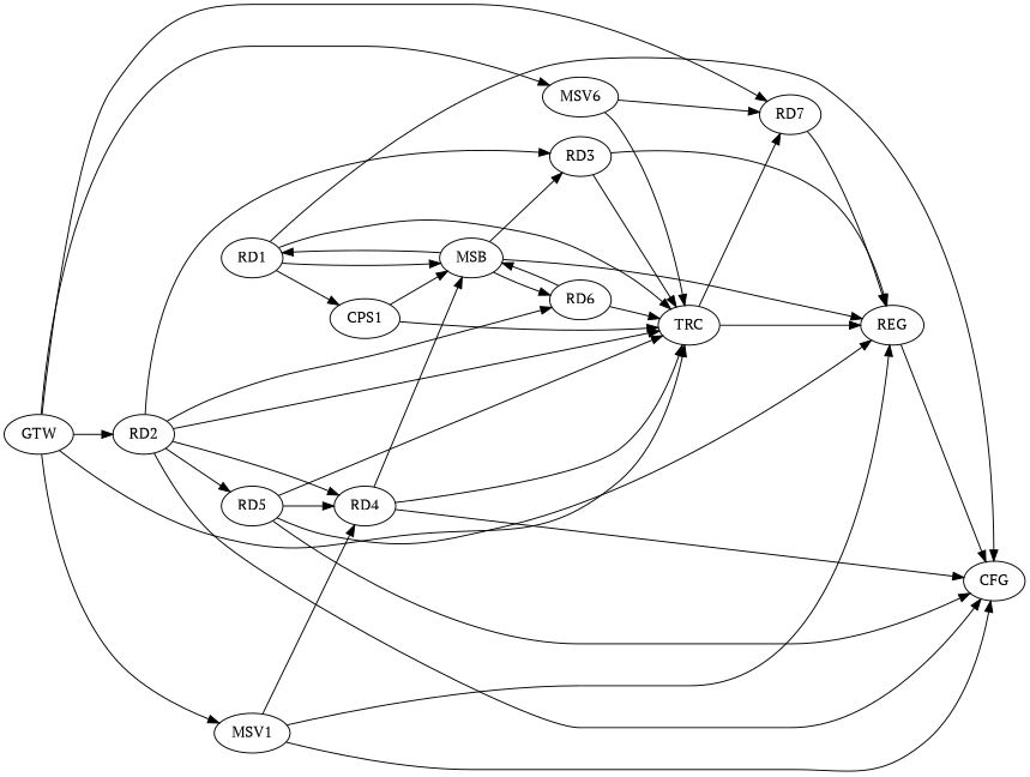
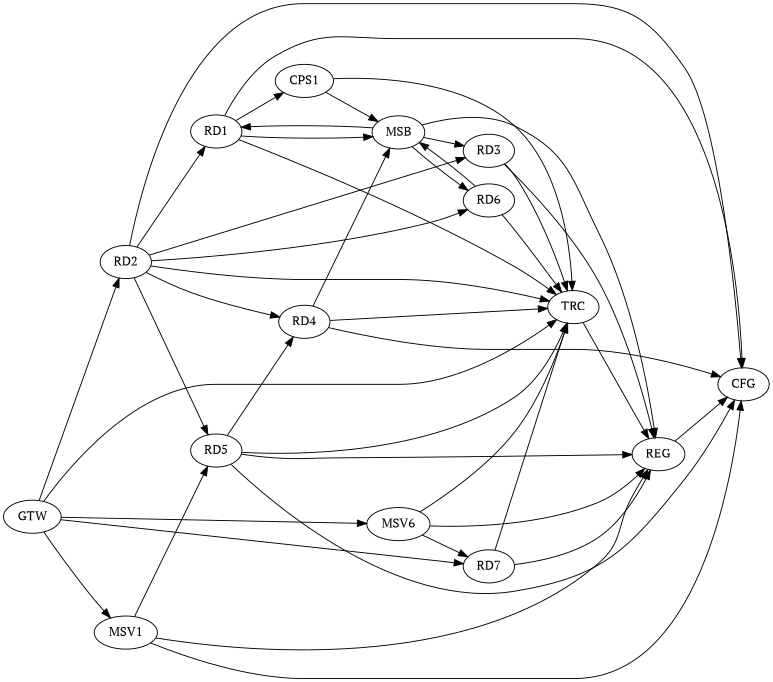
  strict digraph {
    fontname="PT Serif"
    rankdir=LR
    node [fontname="PT Serif"]
    edge [fontname="PT Serif"]
    n1 [label=RD1]
    n2 [label=MSB]
    n3 [label=CFG]
    n4 [label=TRC]
    n5 [label=CPS1]
    n6 [label=RD3]
    n7 [label=RD6]
    n8 [label=REG]
    n9 [label=RD2]
    n10 [label=RD4]
    n11 [label=RD5]
    n12 [label=RD7]
    n13 [label=GTW]
    n14 [label=MSV1]
    n15 [label=MSV6]
    n1 -> n2
    n1 -> n3
    n1 -> n4
    n1 -> n5
    n2 -> n1
    n2 -> n6
    n2 -> n7
    n2 -> n8
    n4 -> n8
    n5 -> n2
    n5 -> n4
    n6 -> n4
    n6 -> n8
    n7 -> n2
    n7 -> n4
    n8 -> n3
+   n9 -> n1
    n9 -> n3
    n9 -> n4
    n9 -> n6
    n9 -> n7
    n9 -> n10
    n9 -> n11
    n10 -> n2
    n10 -> n3
    n10 -> n4
    n11 -> n3
    n11 -> n4
    n11 -> n8
    n11 -> n10
-   n4 -> n12
+   n12 -> n4
    n12 -> n8
    n13 -> n4
    n13 -> n9
    n13 -> n12
    n13 -> n14
    n13 -> n15
    n14 -> n3
    n14 -> n8
-   n14 -> n10
+   n14 -> n11
    n15 -> n4
+   n15 -> n8
    n15 -> n12
  }
